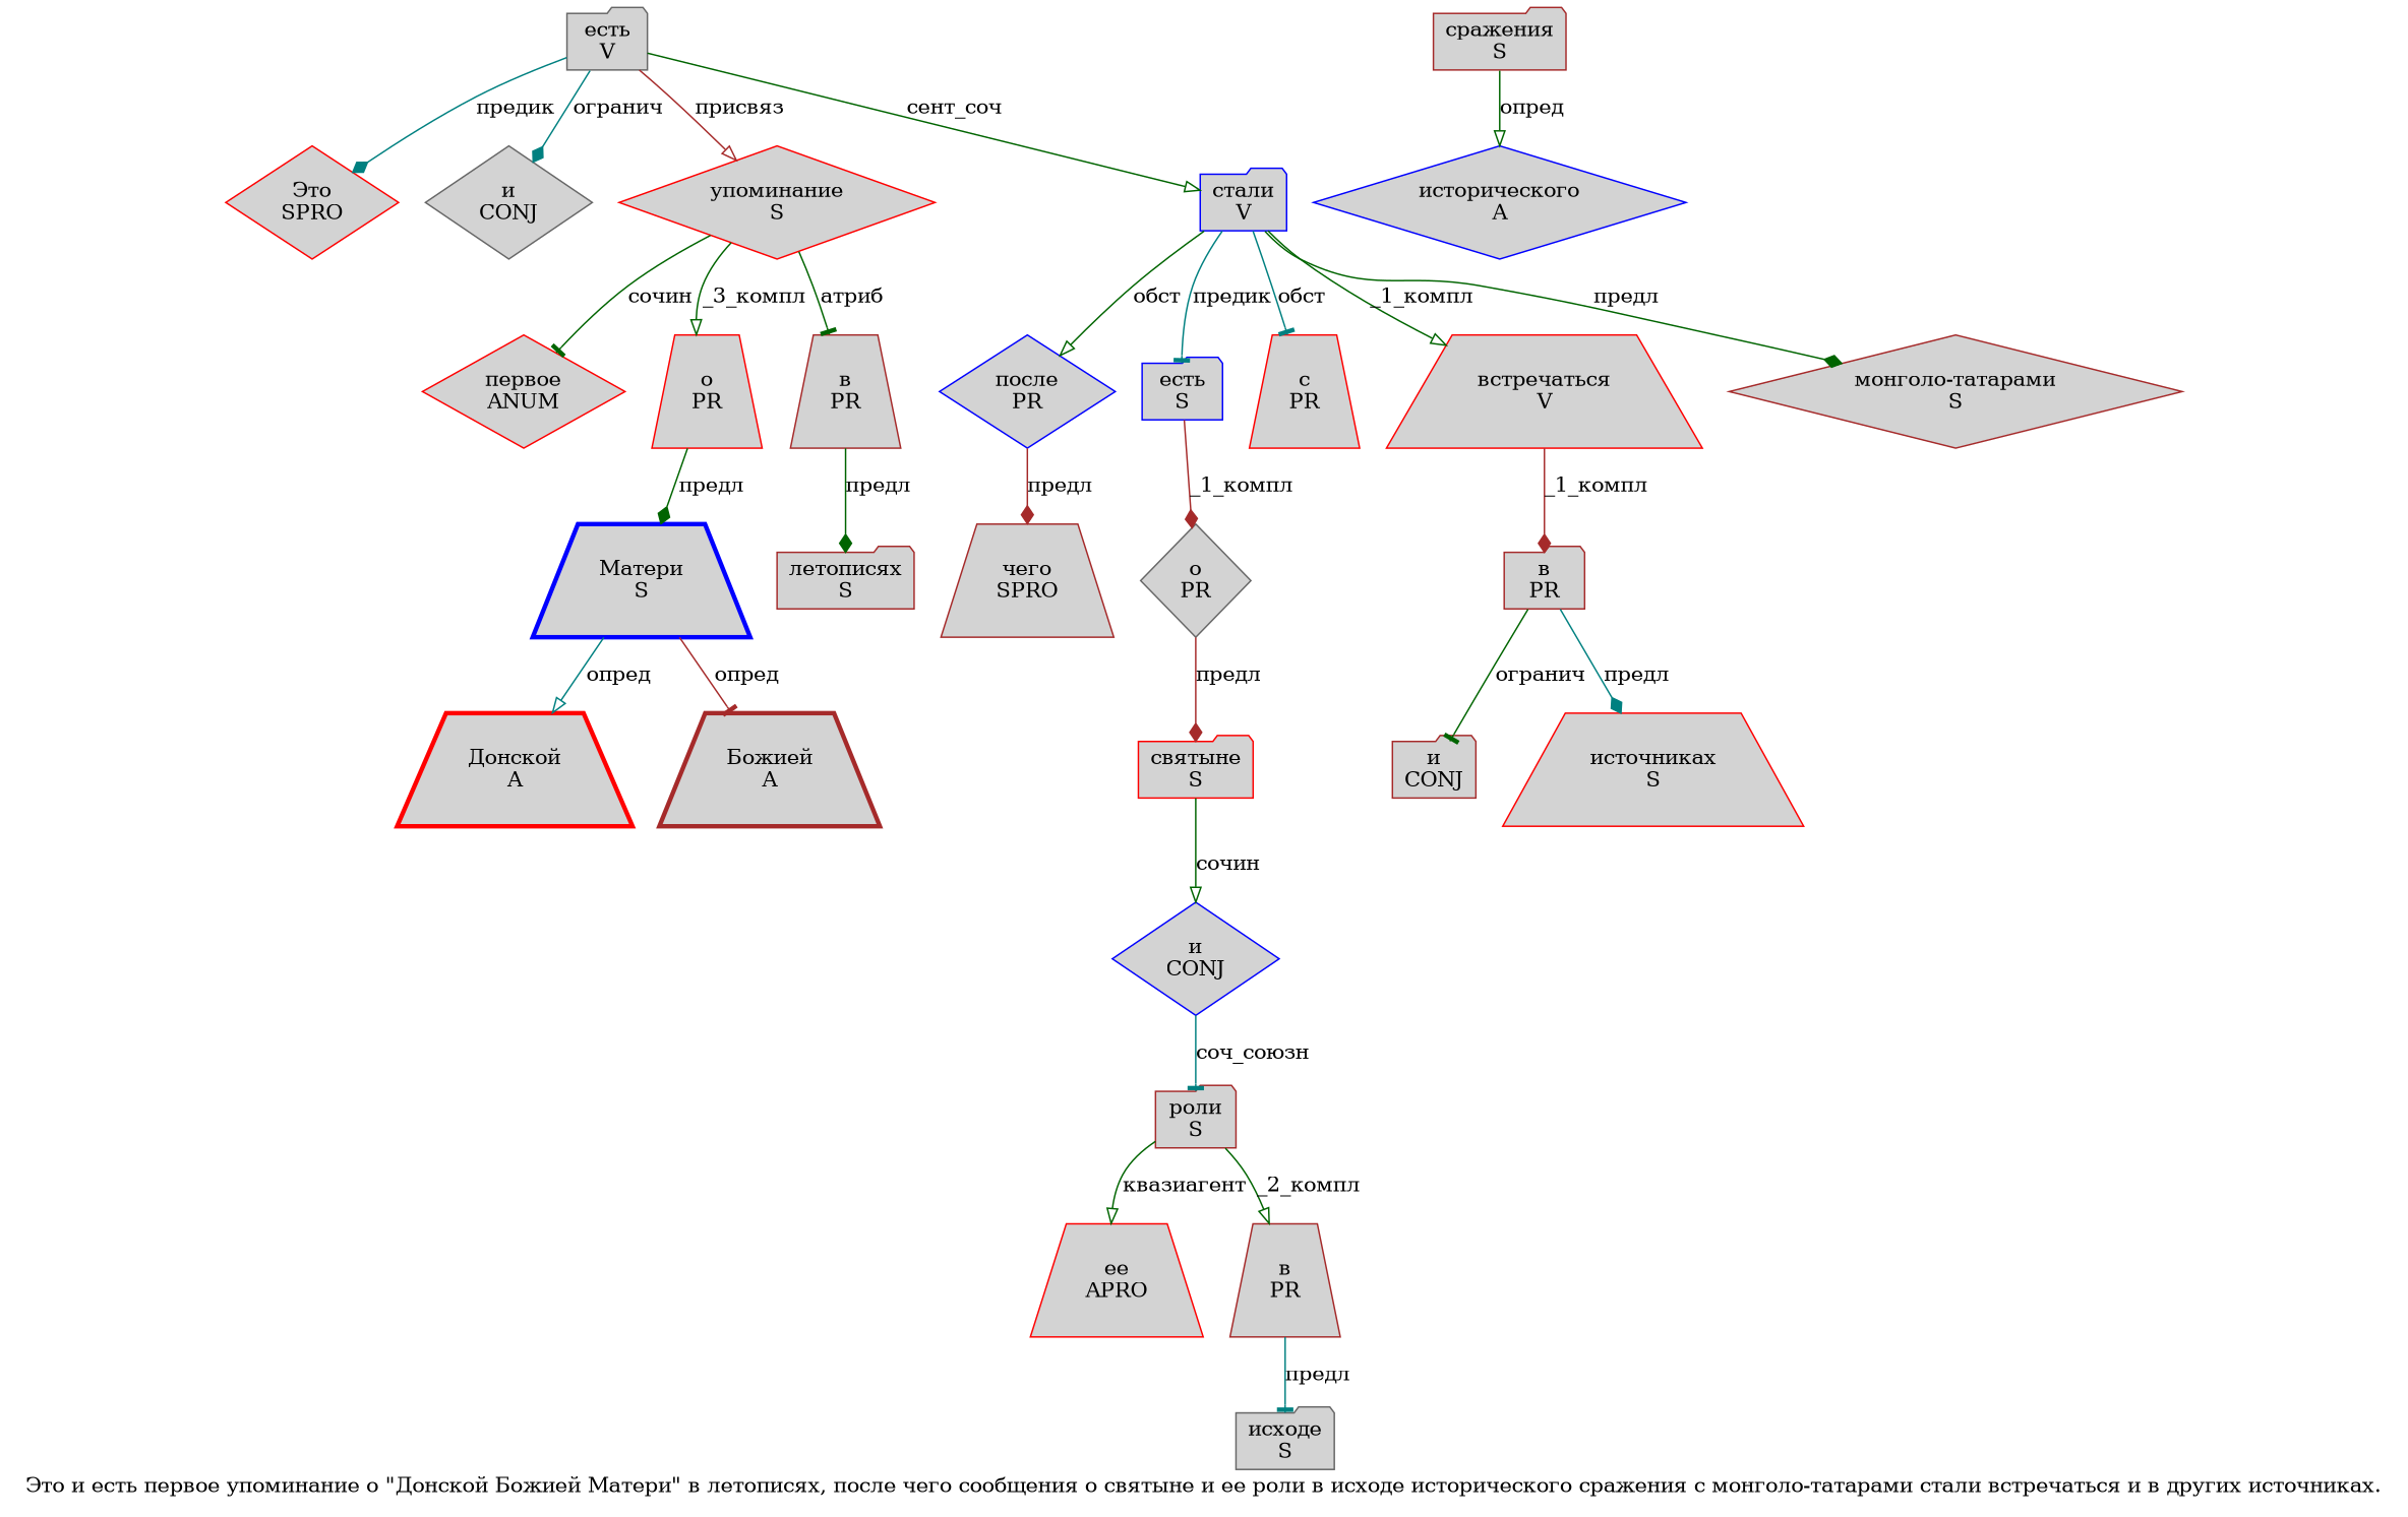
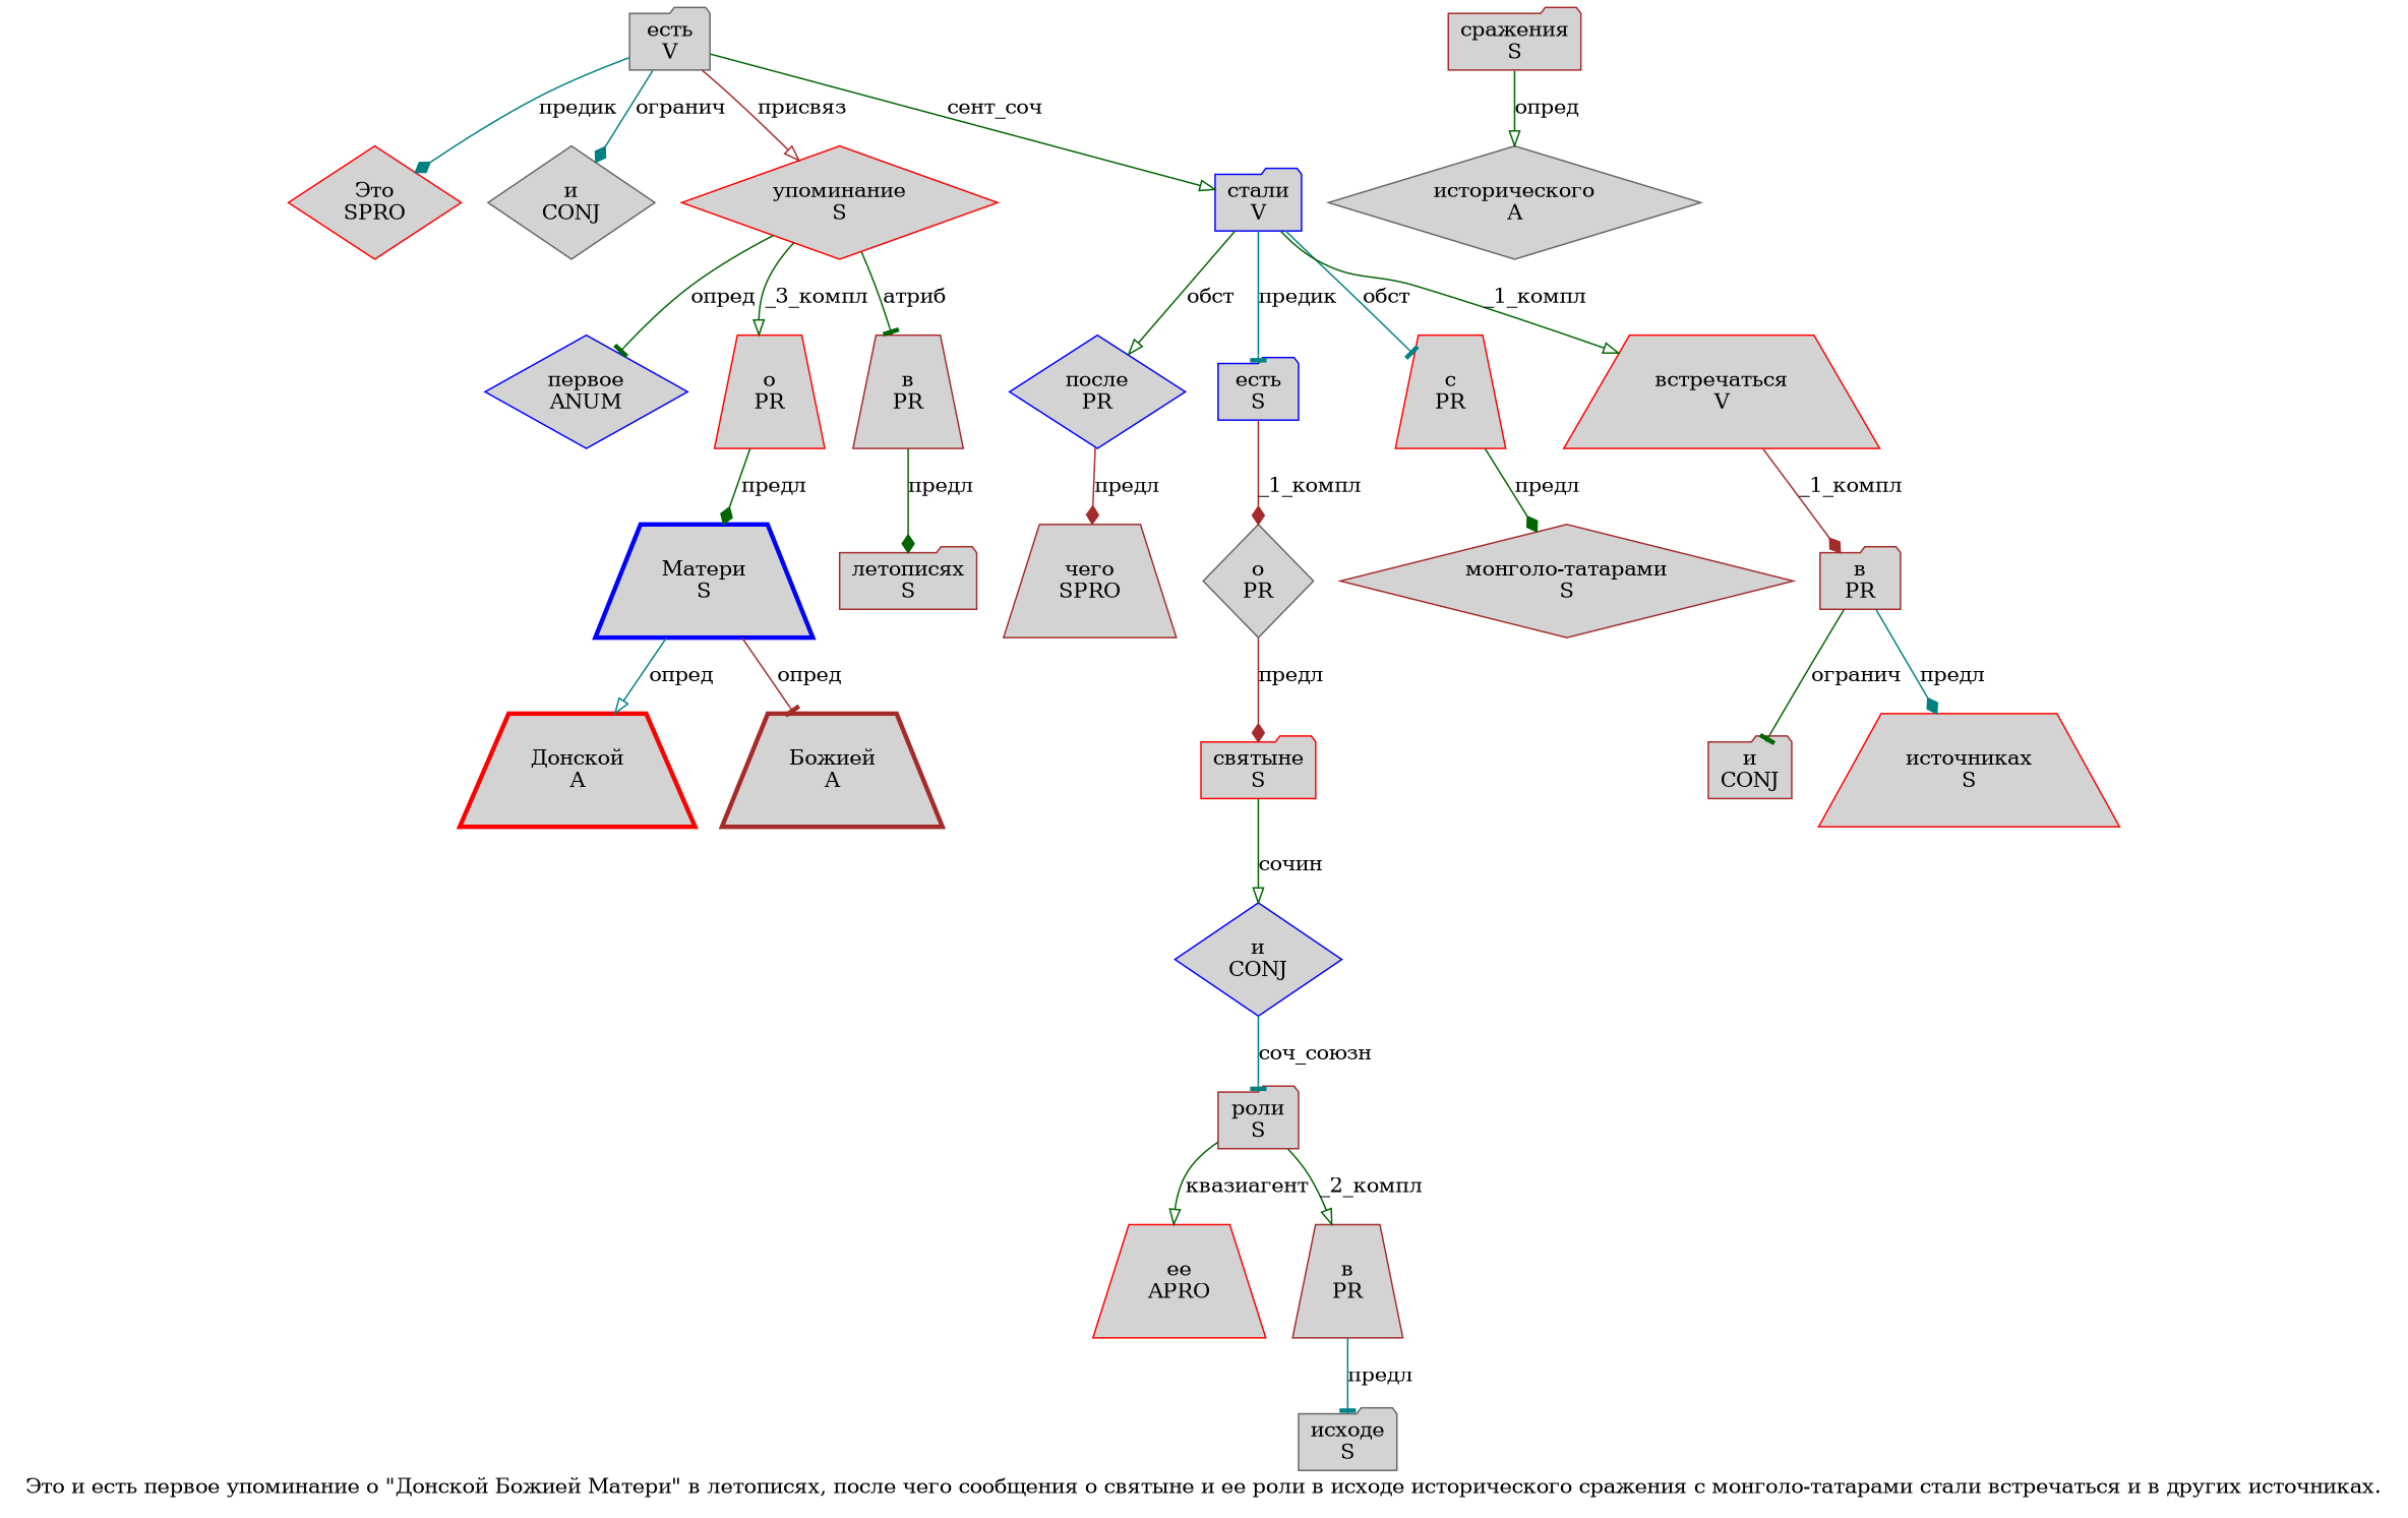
  digraph {
    label="Это и есть первое упоминание о \"Донской Божией Матери\" в летописях, после чего сообщения о святыне и ее роли в исходе исторического сражения с монголо-татарами стали встречаться и в других источниках."
    node [color=red fillcolor=lightgray penwidth=1 shape=trapezium style=filled]
    edge [arrowhead=diamond color=darkgreen]
    n1 [label="Это\nSPRO" shape=diamond]
    n2 [color=gray40 label="и\nCONJ" shape=diamond]
    n3 [color=gray40 label="есть\nV" shape=folder]
    n4 [label="упоминание\nS" shape=diamond]
    n5 [color=blue label="стали\nV" shape=folder]
-   n6 [label="первое\nANUM" shape=diamond]
+   n6 [color=blue label="первое\nANUM" shape=diamond]
    n7 [label="о\nPR"]
    n8 [color=brown label="в\nPR"]
    n9 [color=blue label="после\nPR" shape=diamond]
    n10 [color=blue label="есть\nS" shape=folder]
    n11 [label="с\nPR"]
    n12 [label="встречаться\nV"]
    n13 [color=blue label="Матери\nS" penwidth=3]
    n14 [color=brown label="летописях\nS" shape=folder]
    n15 [label="Донской\nA" penwidth=3]
    n16 [color=brown label="Божией\nA" penwidth=3]
    n17 [color=brown label="чего\nSPRO"]
    n18 [color=gray40 label="о\nPR" shape=diamond]
    n19 [label="святыне\nS" shape=folder]
    n20 [color=blue label="и\nCONJ" shape=diamond]
    n21 [color=brown label="роли\nS" shape=folder]
    n22 [label="ее\nAPRO"]
    n23 [color=brown label="в\nPR"]
    n24 [color=gray40 label="исходе\nS" shape=folder]
    n25 [color=brown label="сражения\nS" shape=folder]
-   n26 [color=blue label="исторического\nA" shape=diamond]
+   n26 [color=gray40 label="исторического\nA" shape=diamond]
    n27 [color=brown label="монголо-татарами\nS" shape=diamond]
    n28 [color=brown label="в\nPR" shape=folder]
    n29 [color=brown label="и\nCONJ" shape=folder]
    n30 [label="источниках\nS"]
    n3 -> n1 [color=teal label="предик"]
    n3 -> n2 [color=teal label="огранич"]
    n3 -> n4 [arrowhead=onormal color=brown label="присвяз"]
    n3 -> n5 [arrowhead=onormal label="сент_соч"]
-   n4 -> n6 [arrowhead=tee label="сочин"]
+   n4 -> n6 [arrowhead=tee label="опред"]
    n4 -> n7 [arrowhead=onormal label="_3_компл"]
    n4 -> n8 [arrowhead=tee label="атриб"]
    n5 -> n9 [arrowhead=onormal label="обст"]
    n5 -> n10 [arrowhead=tee color=teal label="предик"]
    n5 -> n11 [arrowhead=tee color=teal label="обст"]
    n5 -> n12 [arrowhead=onormal label="_1_компл"]
    n7 -> n13 [label="предл"]
    n8 -> n14 [label="предл"]
    n9 -> n17 [color=brown label="предл"]
    n10 -> n18 [color=brown label="_1_компл"]
-   n5 -> n27 [label="предл"]
+   n11 -> n27 [label="предл"]
    n12 -> n28 [color=brown label="_1_компл"]
    n13 -> n15 [arrowhead=onormal color=teal label="опред"]
    n13 -> n16 [arrowhead=tee color=brown label="опред"]
    n18 -> n19 [color=brown label="предл"]
    n19 -> n20 [arrowhead=onormal label="сочин"]
    n20 -> n21 [arrowhead=tee color=teal label="соч_союзн"]
    n21 -> n22 [arrowhead=onormal label="квазиагент"]
    n21 -> n23 [arrowhead=onormal label="_2_компл"]
    n23 -> n24 [arrowhead=tee color=teal label="предл"]
    n25 -> n26 [arrowhead=onormal label="опред"]
    n28 -> n29 [arrowhead=tee label="огранич"]
    n28 -> n30 [color=teal label="предл"]
  }
